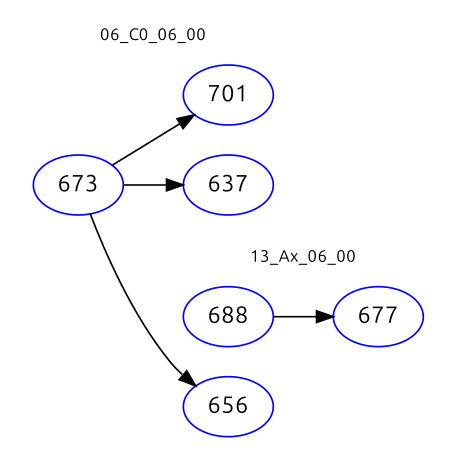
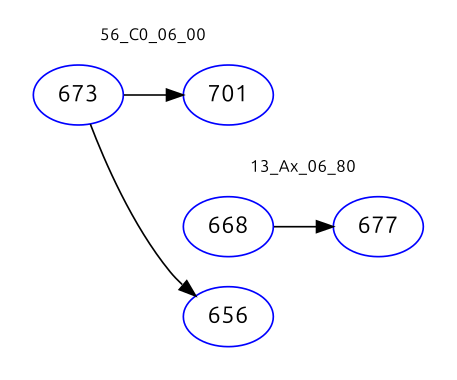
  digraph {
    fontname=Ubuntu
    rankdir=LR
    node [color=blue fontname=Ubuntu]
    edge [color=black fontname=Ubuntu]
-   n1 [label=688]
+   n1 [label=668]
    n2 [label=656]
    n3 [label=677]
    n4 [label=673]
-   n5 [label=637]
    n6 [label=701]
    subgraph cluster_1 {
      color=white
      fontsize=10
-     label="13_Ax_06_00"
+     label="13_Ax_06_80"
      n1
      n2
      n3
    }
    subgraph cluster_2 {
      color=white
      fontsize=10
-     label="06_C0_06_00"
+     label="56_C0_06_00"
      n4
-     n5
      n6
    }
    n1 -> n3
    n4 -> n2
-   n4 -> n5
    n4 -> n6
  }
